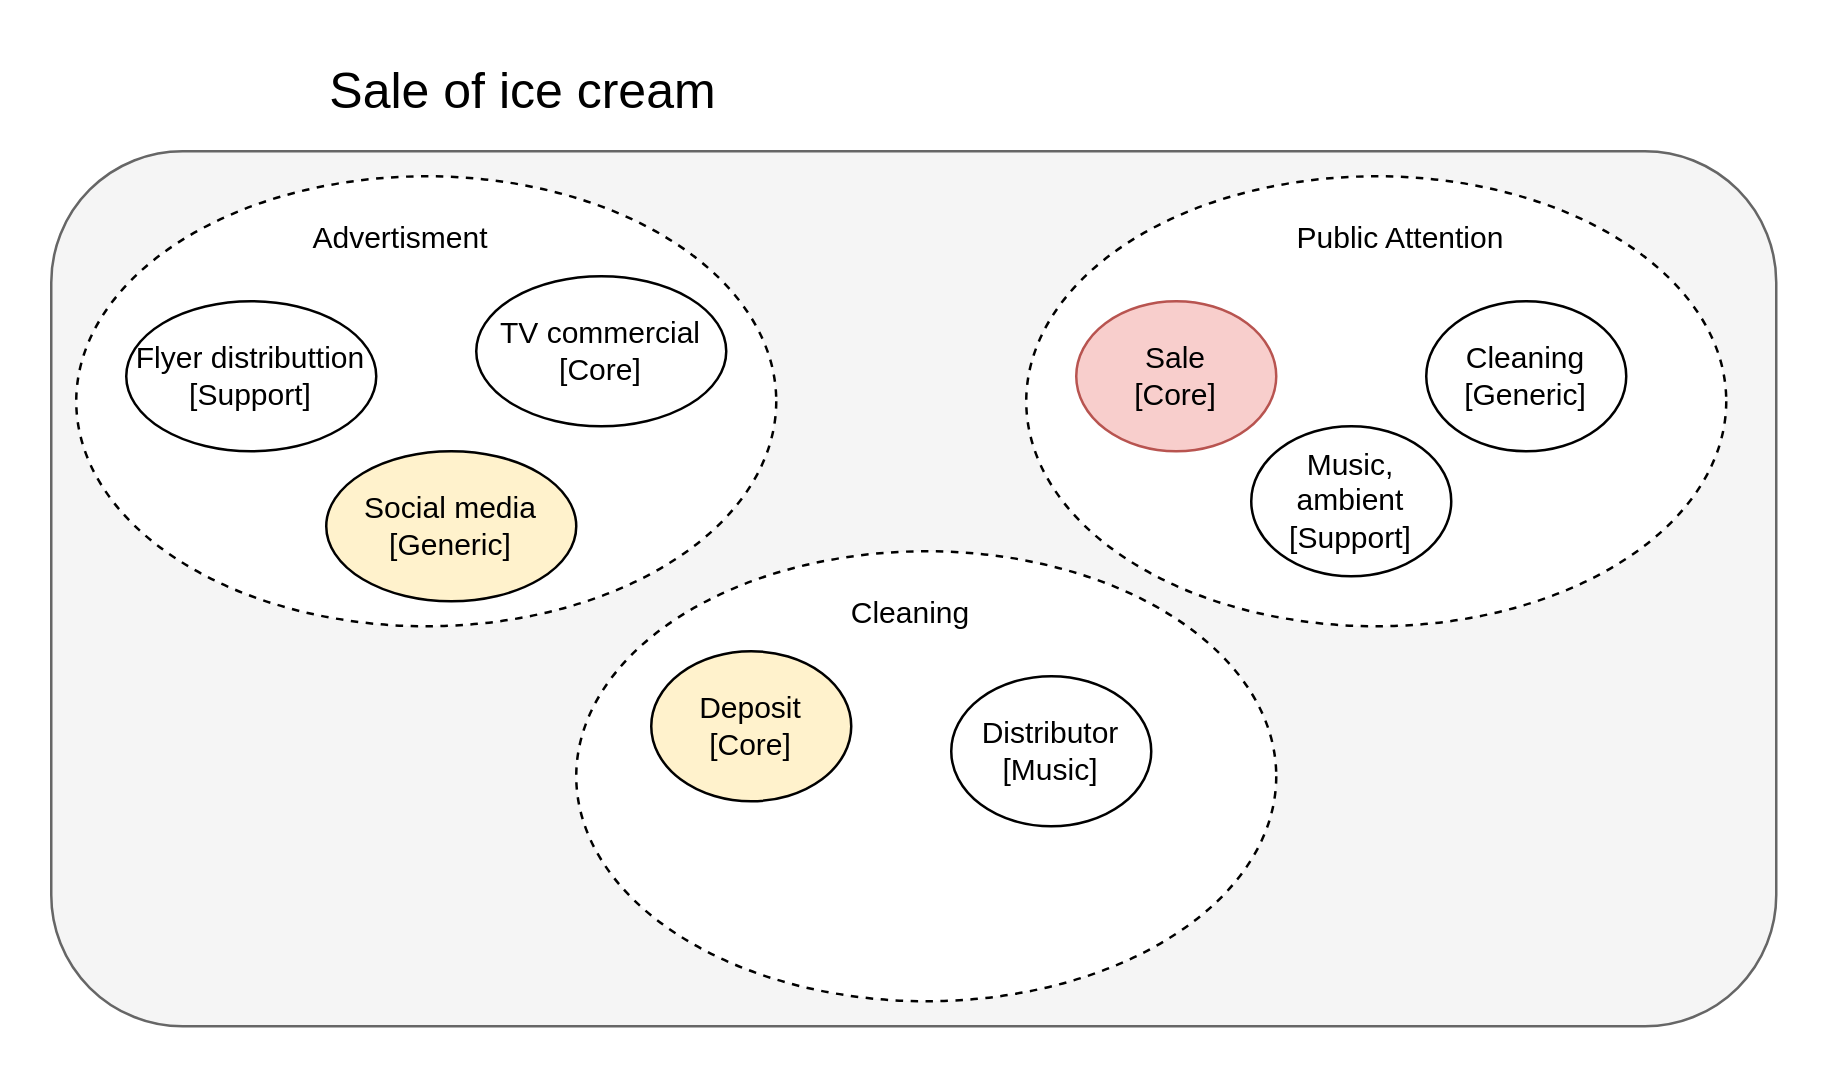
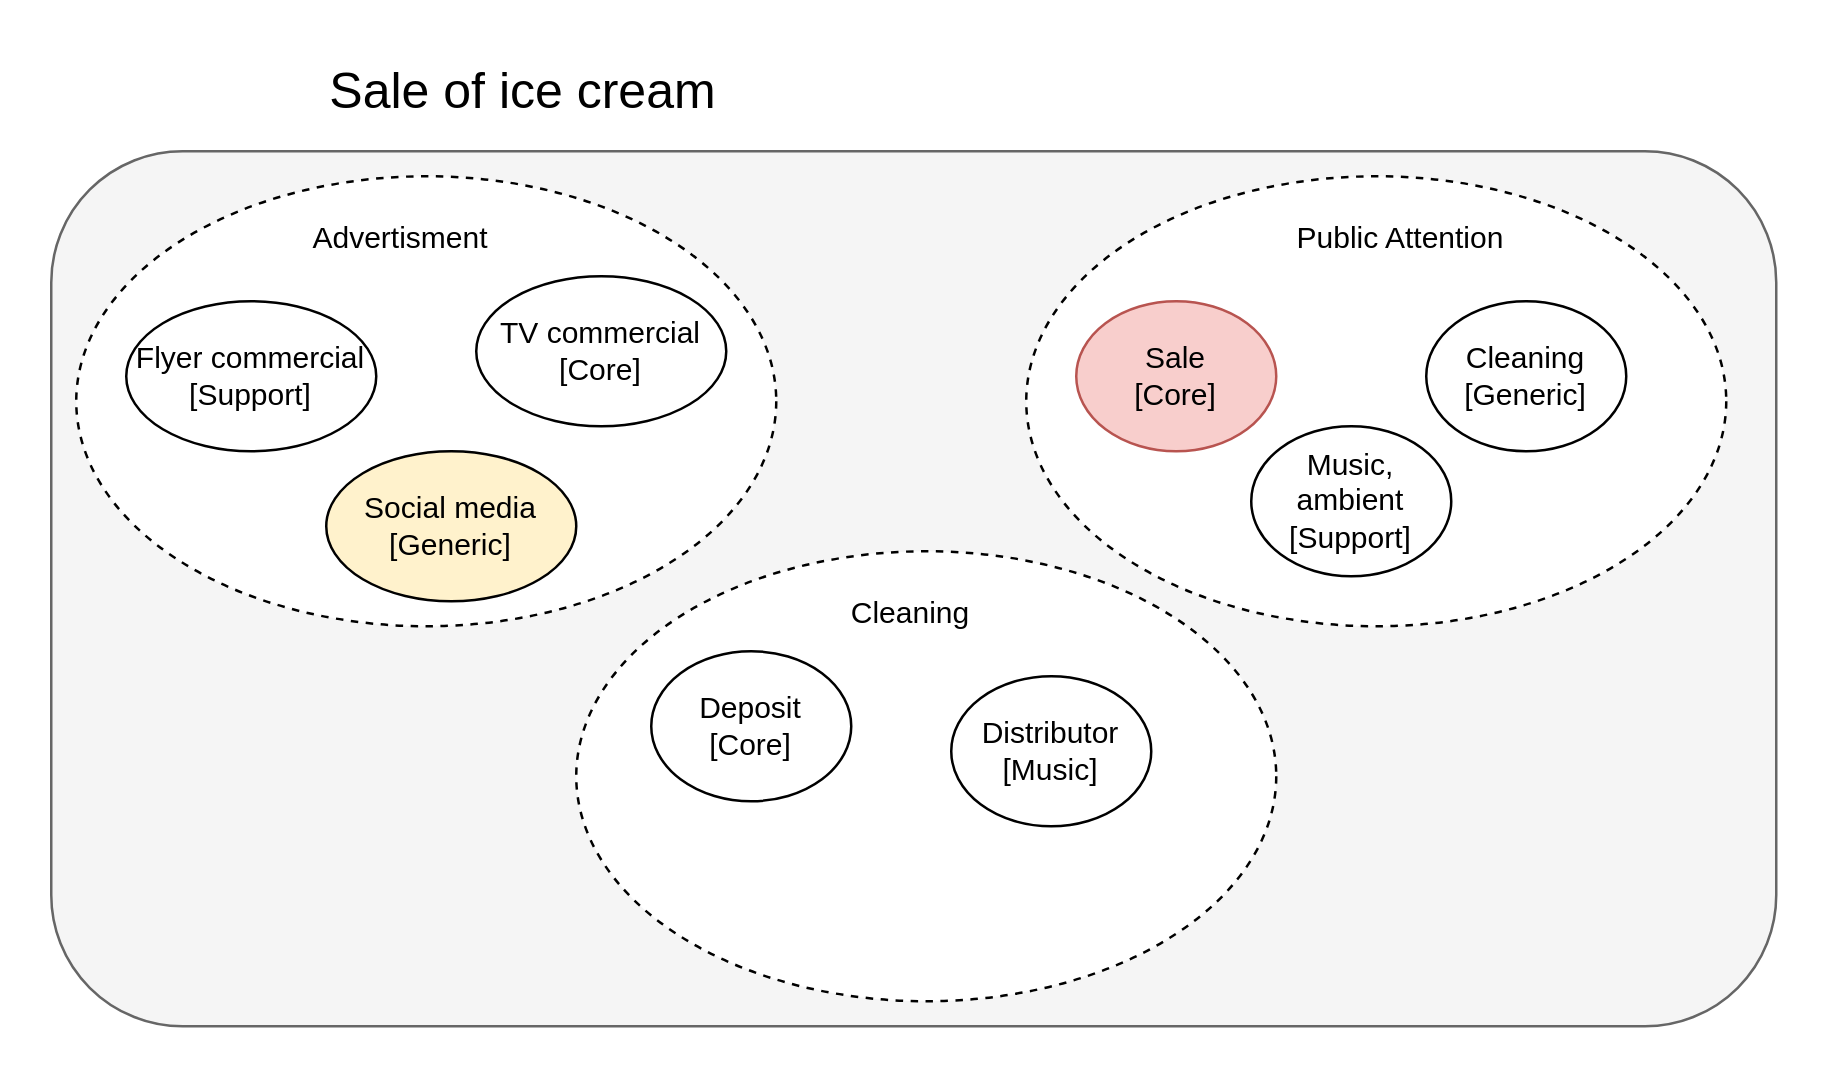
  <mxCell id="0" />
  <mxCell id="1" parent="0" />
  <mxCell id="2" value="&lt;font style=&quot;font-size: 20px;&quot;&gt;Sale of ice cream&lt;/font&gt;" style="text;html=1;strokeColor=none;fillColor=none;align=center;verticalAlign=middle;whiteSpace=wrap;rounded=0;" parent="1" vertex="1"><mxGeometry x="129" y="20" width="160" height="30" as="geometry" /></mxCell>
  <mxCell id="3" value="" style="rounded=1;whiteSpace=wrap;html=1;fillColor=#f5f5f5;fontColor=#333333;strokeColor=#666666;" parent="1" vertex="1"><mxGeometry x="20" y="60" width="690" height="350" as="geometry" /></mxCell>
  <mxCell id="4" value="" style="ellipse;whiteSpace=wrap;html=1;fontSize=12;dashed=1;" parent="1" vertex="1"><mxGeometry x="30" y="70" width="280" height="180" as="geometry" /></mxCell>
  <mxCell id="5" value="" style="ellipse;whiteSpace=wrap;html=1;fontSize=12;dashed=1;" parent="1" vertex="1"><mxGeometry x="230" y="220" width="280" height="180" as="geometry" /></mxCell>
  <mxCell id="6" value="" style="ellipse;whiteSpace=wrap;html=1;fontSize=12;dashed=1;" parent="1" vertex="1"><mxGeometry x="410" y="70" width="280" height="180" as="geometry" /></mxCell>
  <mxCell id="7" value="Advertisment" style="text;html=1;strokeColor=none;fillColor=none;align=center;verticalAlign=middle;whiteSpace=wrap;rounded=0;dashed=1;fontSize=12;" parent="1" vertex="1"><mxGeometry x="130" y="80" width="60" height="30" as="geometry" /></mxCell>
  <mxCell id="8" value="Public Attention" style="text;html=1;strokeColor=none;fillColor=none;align=center;verticalAlign=middle;whiteSpace=wrap;rounded=0;dashed=1;fontSize=12;" parent="1" vertex="1"><mxGeometry x="500" y="80" width="120" height="30" as="geometry" /></mxCell>
  <mxCell id="9" value="Sale&lt;br&gt;[Core]" style="ellipse;whiteSpace=wrap;html=1;fontSize=12;fillColor=#f8cecc;strokeColor=#b85450;" parent="1" vertex="1"><mxGeometry x="430" y="120" width="80" height="60" as="geometry" /></mxCell>
- <mxCell id="10" value="Flyer distributtion&lt;br&gt;[Support]" style="ellipse;whiteSpace=wrap;html=1;fontSize=12;" parent="1" vertex="1"><mxGeometry x="50" y="120" width="100" height="60" as="geometry" /></mxCell>
+ <mxCell id="10" value="Flyer commercial&lt;br&gt;[Support]" style="ellipse;whiteSpace=wrap;html=1;fontSize=12;" parent="1" vertex="1"><mxGeometry x="50" y="120" width="100" height="60" as="geometry" /></mxCell>
  <mxCell id="11" value="TV commercial&lt;br&gt;[Core]" style="ellipse;whiteSpace=wrap;html=1;fontSize=12;" parent="1" vertex="1"><mxGeometry x="190" y="110" width="100" height="60" as="geometry" /></mxCell>
  <mxCell id="12" value="Social media&lt;br&gt;[Generic]" style="ellipse;whiteSpace=wrap;html=1;fontSize=12;fillColor=#fff2cc;" parent="1" vertex="1"><mxGeometry x="130" y="180" width="100" height="60" as="geometry" /></mxCell>
  <mxCell id="13" value="Cleaning" style="text;html=1;strokeColor=none;fillColor=none;align=center;verticalAlign=middle;whiteSpace=wrap;rounded=0;fontSize=12;" parent="1" vertex="1"><mxGeometry x="334" y="230" width="60" height="30" as="geometry" /></mxCell>
- <mxCell id="14" value="Deposit&lt;br&gt;[Core]" style="ellipse;whiteSpace=wrap;html=1;fontSize=12;fillColor=#fff2cc;" parent="1" vertex="1"><mxGeometry x="260" y="260" width="80" height="60" as="geometry" /></mxCell>
+ <mxCell id="14" value="Deposit&lt;br&gt;[Core]" style="ellipse;whiteSpace=wrap;html=1;fontSize=12;" parent="1" vertex="1"><mxGeometry x="260" y="260" width="80" height="60" as="geometry" /></mxCell>
  <mxCell id="15" value="Distributor&lt;br&gt;[Music]" style="ellipse;whiteSpace=wrap;html=1;fontSize=12;" parent="1" vertex="1"><mxGeometry x="380" y="270" width="80" height="60" as="geometry" /></mxCell>
  <mxCell id="16" value="Cleaning&lt;br&gt;[Generic]" style="ellipse;whiteSpace=wrap;html=1;fontSize=12;" parent="1" vertex="1"><mxGeometry x="570" y="120" width="80" height="60" as="geometry" /></mxCell>
  <mxCell id="17" value="Music, ambient&lt;br&gt;[Support]" style="ellipse;whiteSpace=wrap;html=1;fontSize=12;" parent="1" vertex="1"><mxGeometry x="500" y="170" width="80" height="60" as="geometry" /></mxCell>
